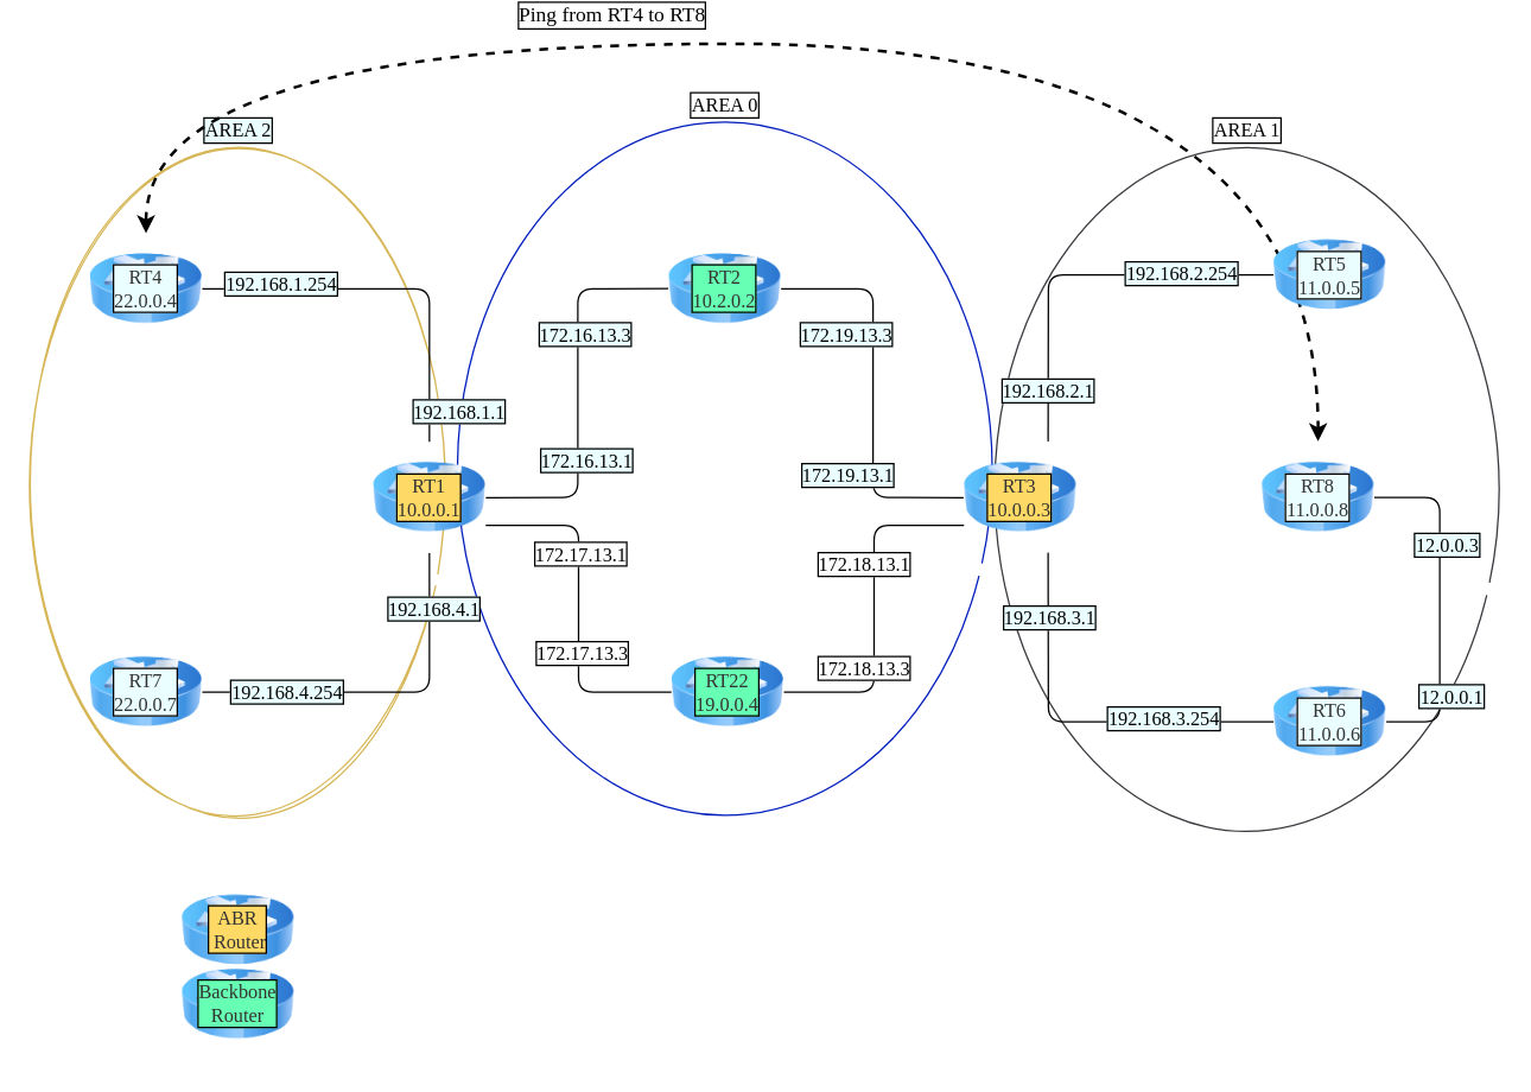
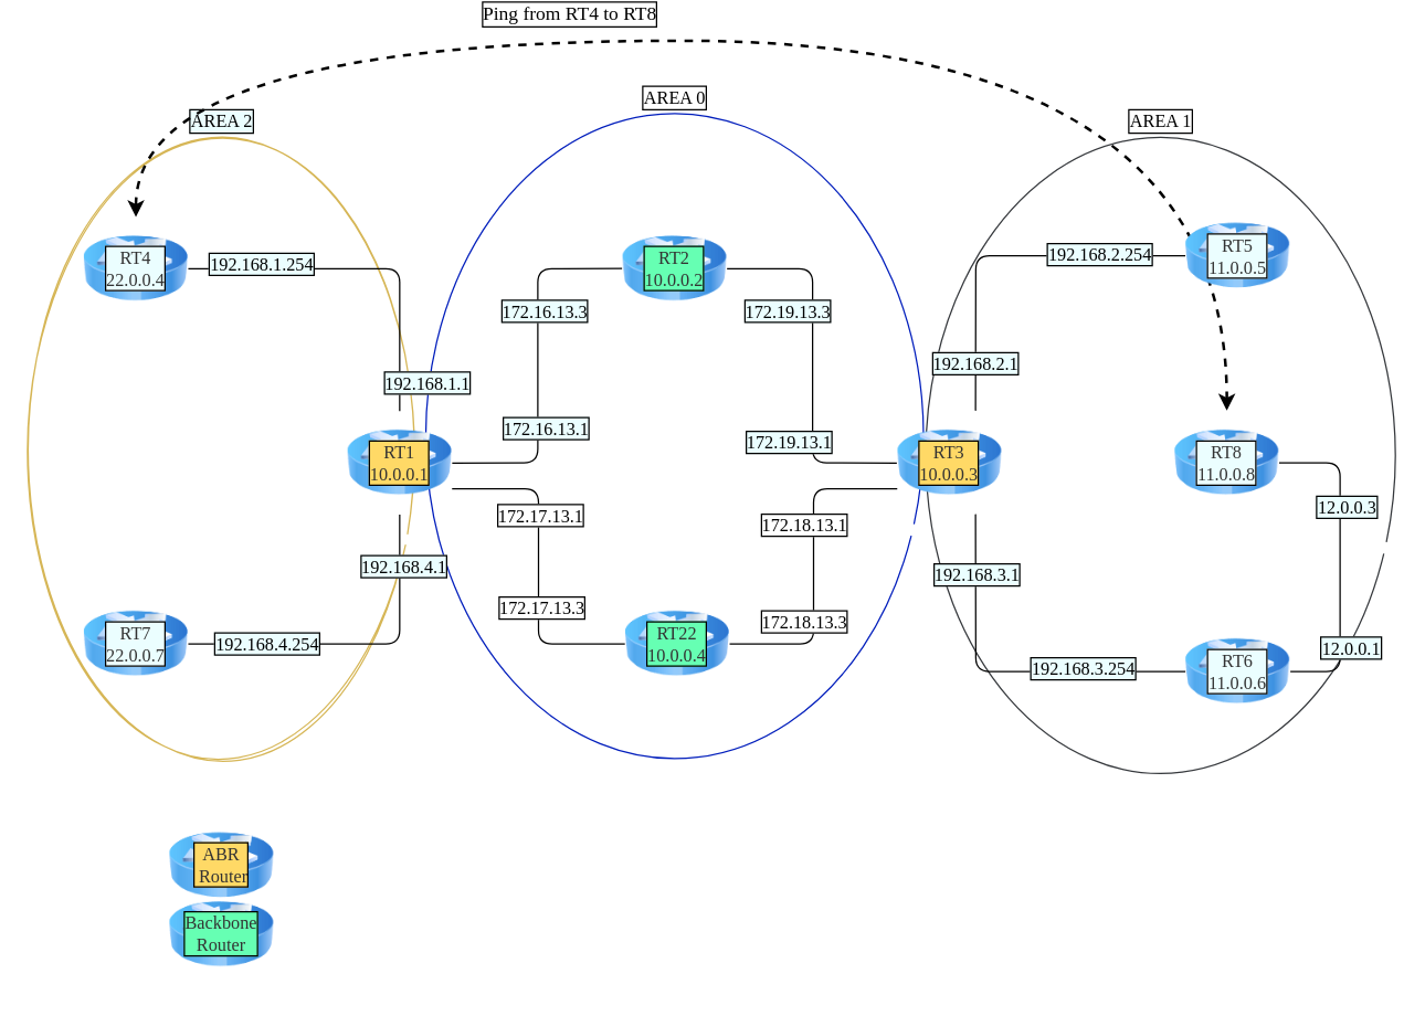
  <mxCell id="0" />
  <mxCell id="1" parent="0" />
  <mxCell id="2" value="AREA 2" style="verticalLabelPosition=top;verticalAlign=bottom;html=1;shape=mxgraph.basic.arc;startAngle=0.3;endAngle=0.294;labelBackgroundColor=#EBFEFF;labelBorderColor=default;fontFamily=Verdana;fontSize=13;fillColor=#fff2cc;strokeColor=#d6b656;strokeWidth=1;labelPosition=center;align=center;shadow=0;sketch=1;gradientColor=#3399FF;" parent="1" vertex="1"><mxGeometry x="20" y="90" width="280" height="451.3" as="geometry" /></mxCell>
  <mxCell id="3" value="&lt;font color=&quot;#000000&quot;&gt;AREA 0&lt;/font&gt;" style="verticalLabelPosition=top;verticalAlign=bottom;html=1;shape=mxgraph.basic.arc;startAngle=0.3;endAngle=0.294;labelBackgroundColor=none;labelBorderColor=default;fontFamily=Verdana;fontSize=13;fillColor=#0050ef;strokeColor=#001DBC;fontColor=#ffffff;labelPosition=center;align=center;" parent="1" vertex="1"><mxGeometry x="307.93" y="72.8" width="360.34" height="467.2" as="geometry" /></mxCell>
  <mxCell id="4" value="AREA 1" style="verticalLabelPosition=top;verticalAlign=bottom;html=1;shape=mxgraph.basic.arc;startAngle=0.3;endAngle=0.294;labelBackgroundColor=none;labelBorderColor=default;fontFamily=Verdana;fontSize=13;fillColor=#ffff88;strokeColor=#36393d;gradientColor=#C4FF8A;labelPosition=center;align=center;" parent="1" vertex="1"><mxGeometry x="670" y="90" width="340" height="460.79" as="geometry" /></mxCell>
  <mxCell id="5" value="RT7&lt;br&gt;22.0.0.7" style="image;html=1;image=img/lib/clip_art/networking/Router_Icon_128x128.png;sketch=0;fillColor=#f5f5f5;fontColor=#333333;strokeColor=default;fontSize=13;fontFamily=Verdana;whiteSpace=wrap;spacing=0;strokeWidth=0;backgroundOutline=0;comic=0;enumerate=0;metaEdit=0;fixDash=1;snapToPoint=1;fontStyle=0;verticalAlign=middle;labelPosition=center;verticalLabelPosition=middle;align=center;labelBorderColor=default;labelBackgroundColor=#EBFEFF;" parent="1" vertex="1"><mxGeometry x="60.008" y="419.488" width="75.862" height="74.961" as="geometry" /></mxCell>
  <mxCell id="6" style="edgeStyle=orthogonalEdgeStyle;orthogonalLoop=1;jettySize=auto;html=1;exitX=0.5;exitY=0;exitDx=0;exitDy=0;fontFamily=Verdana;fontSize=13;endArrow=classic;endFill=1;curved=1;strokeColor=#000000;dashed=1;strokeWidth=2;startArrow=classic;startFill=1;" parent="1" source="8" target="32" edge="1"><mxGeometry relative="1" as="geometry"><Array as="points"><mxPoint x="98" y="20" /><mxPoint x="888" y="20" /></Array></mxGeometry></mxCell>
  <mxCell id="7" value="Ping from RT4 to RT8" style="edgeLabel;html=1;align=center;verticalAlign=middle;resizable=0;points=[];fontSize=14;fontFamily=Verdana;labelBorderColor=default;" parent="6" vertex="1" connectable="0"><mxGeometry x="-0.229" y="2" relative="1" as="geometry"><mxPoint x="-16" y="-18" as="offset" /></mxGeometry></mxCell>
  <mxCell id="8" value="RT4&lt;br&gt;22.0.0.4" style="image;html=1;image=img/lib/clip_art/networking/Router_Icon_128x128.png;sketch=0;fillColor=#f5f5f5;fontColor=#333333;strokeColor=default;fontSize=13;fontFamily=Verdana;whiteSpace=wrap;spacing=0;strokeWidth=0;backgroundOutline=0;comic=0;enumerate=0;metaEdit=0;fixDash=1;snapToPoint=1;fontStyle=0;verticalAlign=middle;labelPosition=center;verticalLabelPosition=middle;align=center;labelBorderColor=default;labelBackgroundColor=#EBFEFF;" parent="1" vertex="1"><mxGeometry x="60.004" y="147.756" width="75.862" height="74.961" as="geometry" /></mxCell>
  <mxCell id="9" value="RT1&lt;br style=&quot;font-size: 13px;&quot;&gt;10.0.0.1" style="image;html=1;image=img/lib/clip_art/networking/Router_Icon_128x128.png;sketch=0;fillColor=#f5f5f5;fontColor=#333333;strokeColor=default;fontSize=13;fontFamily=Verdana;whiteSpace=wrap;spacing=0;strokeWidth=0;backgroundOutline=0;comic=0;enumerate=0;metaEdit=0;fixDash=1;snapToPoint=1;fontStyle=0;verticalAlign=middle;align=center;labelPosition=center;verticalLabelPosition=middle;labelBorderColor=default;labelBackgroundColor=#FFD966;" parent="1" vertex="1"><mxGeometry x="251.034" y="288.307" width="75.862" height="74.961" as="geometry" /></mxCell>
  <mxCell id="10" style="edgeStyle=elbowEdgeStyle;rounded=1;orthogonalLoop=1;jettySize=auto;html=1;exitX=1;exitY=0.5;exitDx=0;exitDy=0;entryX=0.5;entryY=1;entryDx=0;entryDy=0;startArrow=none;startFill=0;endArrow=none;endFill=0;fontFamily=Verdana;fontSize=13;fontStyle=0;spacing=0;verticalAlign=middle;labelBorderColor=default;labelBackgroundColor=#EBFEFF;" parent="1" source="5" target="9" edge="1"><mxGeometry relative="1" as="geometry"><Array as="points"><mxPoint x="288.966" y="410.118" /></Array></mxGeometry></mxCell>
  <mxCell id="11" value="192.168.4.254" style="edgeLabel;html=1;align=center;verticalAlign=middle;resizable=0;points=[];fontSize=13;fontFamily=Verdana;fontStyle=0;labelBorderColor=default;labelBackgroundColor=#EBFEFF;" parent="10" vertex="1" connectable="0"><mxGeometry x="-0.535" relative="1" as="geometry"><mxPoint as="offset" /></mxGeometry></mxCell>
  <mxCell id="12" value="192.168.4.1" style="edgeLabel;html=1;align=center;verticalAlign=middle;resizable=0;points=[];fontSize=13;fontFamily=Verdana;fontStyle=0;labelBorderColor=default;labelBackgroundColor=#EBFEFF;" parent="10" vertex="1" connectable="0"><mxGeometry x="0.705" y="-3" relative="1" as="geometry"><mxPoint as="offset" /></mxGeometry></mxCell>
  <mxCell id="13" style="edgeStyle=elbowEdgeStyle;rounded=1;orthogonalLoop=1;jettySize=auto;html=1;exitX=1;exitY=0.5;exitDx=0;exitDy=0;startArrow=none;startFill=0;endArrow=none;endFill=0;entryX=0.5;entryY=0;entryDx=0;entryDy=0;fontFamily=Verdana;fontSize=13;fontStyle=0;spacing=0;verticalAlign=middle;labelBorderColor=default;labelBackgroundColor=#EBFEFF;" parent="1" source="8" target="9" edge="1"><mxGeometry relative="1" as="geometry"><Array as="points"><mxPoint x="288.966" y="260.197" /></Array></mxGeometry></mxCell>
  <mxCell id="14" value="192.168.1.254" style="edgeLabel;html=1;align=center;verticalAlign=middle;resizable=0;points=[];fontFamily=Verdana;fontSize=13;fontStyle=0;spacing=0;labelBorderColor=default;labelBackgroundColor=#EBFEFF;" parent="13" vertex="1" connectable="0"><mxGeometry x="-0.243" y="-1" relative="1" as="geometry"><mxPoint x="-44" y="-5" as="offset" /></mxGeometry></mxCell>
  <mxCell id="15" value="192.168.1.1" style="edgeLabel;html=1;align=center;verticalAlign=middle;resizable=0;points=[];fontFamily=Verdana;fontSize=13;fontStyle=0;spacing=0;labelBorderColor=default;labelBackgroundColor=#EBFEFF;" parent="13" vertex="1" connectable="0"><mxGeometry x="0.643" y="4" relative="1" as="geometry"><mxPoint x="16" y="25" as="offset" /></mxGeometry></mxCell>
- <mxCell id="16" value="RT2&lt;br style=&quot;font-size: 13px;&quot;&gt;10.2.0.2" style="image;html=1;image=img/lib/clip_art/networking/Router_Icon_128x128.png;sketch=0;fillColor=#f5f5f5;fontColor=#333333;strokeColor=default;fontSize=13;fontFamily=Verdana;whiteSpace=wrap;spacing=0;strokeWidth=0;backgroundOutline=0;comic=0;enumerate=0;metaEdit=0;fixDash=1;snapToPoint=1;fontStyle=0;verticalAlign=middle;labelPosition=center;verticalLabelPosition=middle;align=center;labelBorderColor=default;labelBackgroundColor=#66FFB3;" parent="1" vertex="1"><mxGeometry x="450.172" y="147.756" width="75.862" height="74.961" as="geometry" /></mxCell>
+ <mxCell id="16" value="RT2&lt;br style=&quot;font-size: 13px;&quot;&gt;10.0.0.2" style="image;html=1;image=img/lib/clip_art/networking/Router_Icon_128x128.png;sketch=0;fillColor=#f5f5f5;fontColor=#333333;strokeColor=default;fontSize=13;fontFamily=Verdana;whiteSpace=wrap;spacing=0;strokeWidth=0;backgroundOutline=0;comic=0;enumerate=0;metaEdit=0;fixDash=1;snapToPoint=1;fontStyle=0;verticalAlign=middle;labelPosition=center;verticalLabelPosition=middle;align=center;labelBorderColor=default;labelBackgroundColor=#66FFB3;" parent="1" vertex="1"><mxGeometry x="450.172" y="147.756" width="75.862" height="74.961" as="geometry" /></mxCell>
  <mxCell id="17" style="edgeStyle=elbowEdgeStyle;rounded=1;orthogonalLoop=1;jettySize=auto;html=1;startArrow=none;startFill=0;endArrow=none;endFill=0;fontFamily=Verdana;fontSize=13;fontStyle=0;spacing=0;verticalAlign=middle;labelBorderColor=default;labelBackgroundColor=#EBFEFF;" parent="1" source="9" target="16" edge="1"><mxGeometry relative="1" as="geometry" /></mxCell>
  <mxCell id="18" value="172.16.13.1" style="edgeLabel;html=1;align=center;verticalAlign=middle;resizable=0;points=[];fontSize=13;fontFamily=Verdana;fontStyle=0;labelBorderColor=default;labelBackgroundColor=#EBFEFF;" parent="17" vertex="1" connectable="0"><mxGeometry x="-0.345" y="2" relative="1" as="geometry"><mxPoint x="7" y="-1" as="offset" /></mxGeometry></mxCell>
  <mxCell id="19" value="172.16.13.3" style="edgeLabel;html=1;align=center;verticalAlign=middle;resizable=0;points=[];fontSize=13;fontFamily=Verdana;fontStyle=0;labelBorderColor=default;labelBackgroundColor=#EBFEFF;" parent="17" vertex="1" connectable="0"><mxGeometry x="0.709" y="2" relative="1" as="geometry"><mxPoint x="-18" y="32" as="offset" /></mxGeometry></mxCell>
  <mxCell id="20" value="RT3&lt;br style=&quot;font-size: 13px;&quot;&gt;10.0.0.3" style="image;html=1;image=img/lib/clip_art/networking/Router_Icon_128x128.png;sketch=0;fillColor=#f5f5f5;fontColor=#333333;strokeColor=default;fontSize=13;fontFamily=Verdana;whiteSpace=wrap;spacing=0;strokeWidth=0;backgroundOutline=0;comic=0;enumerate=0;metaEdit=0;fixDash=1;snapToPoint=1;fontStyle=0;imageBackground=none;verticalAlign=middle;labelPosition=center;verticalLabelPosition=middle;align=center;labelBorderColor=default;labelBackgroundColor=#FFD966;" parent="1" vertex="1"><mxGeometry x="649.31" y="288.307" width="75.862" height="74.961" as="geometry" /></mxCell>
  <mxCell id="21" style="edgeStyle=elbowEdgeStyle;rounded=1;orthogonalLoop=1;jettySize=auto;html=1;exitX=1;exitY=0.5;exitDx=0;exitDy=0;startArrow=none;startFill=0;endArrow=none;endFill=0;fontFamily=Verdana;fontSize=13;fontStyle=0;spacing=0;verticalAlign=middle;labelBorderColor=default;labelBackgroundColor=#EBFEFF;" parent="1" source="16" target="20" edge="1"><mxGeometry relative="1" as="geometry" /></mxCell>
  <mxCell id="22" value="172.19.13.3" style="edgeLabel;html=1;align=center;verticalAlign=middle;resizable=0;points=[];fontSize=13;fontFamily=Verdana;fontStyle=0;labelBorderColor=default;labelBackgroundColor=#EBFEFF;" parent="21" vertex="1" connectable="0"><mxGeometry x="-0.675" y="2" relative="1" as="geometry"><mxPoint y="32" as="offset" /></mxGeometry></mxCell>
  <mxCell id="23" value="172.19.13.1" style="edgeLabel;html=1;align=center;verticalAlign=middle;resizable=0;points=[];fontSize=13;fontFamily=Verdana;fontStyle=0;labelBorderColor=default;labelBackgroundColor=#EBFEFF;" parent="21" vertex="1" connectable="0"><mxGeometry x="0.795" y="-1" relative="1" as="geometry"><mxPoint x="-52" y="-16" as="offset" /></mxGeometry></mxCell>
  <mxCell id="24" value="RT5&lt;br&gt;11.0.0.5" style="image;html=1;image=img/lib/clip_art/networking/Router_Icon_128x128.png;sketch=0;fillColor=#f5f5f5;fontColor=#333333;strokeColor=default;fontSize=13;fontFamily=Verdana;whiteSpace=wrap;spacing=0;strokeWidth=0;backgroundOutline=0;comic=0;enumerate=0;metaEdit=0;fixDash=1;snapToPoint=1;fontStyle=0;verticalAlign=middle;labelPosition=center;verticalLabelPosition=middle;align=center;labelBorderColor=default;labelBackgroundColor=#EBFEFF;" parent="1" vertex="1"><mxGeometry x="857.931" y="138.386" width="75.862" height="74.961" as="geometry" /></mxCell>
  <mxCell id="25" style="edgeStyle=elbowEdgeStyle;rounded=1;orthogonalLoop=1;jettySize=auto;html=1;entryX=0;entryY=0.5;entryDx=0;entryDy=0;startArrow=none;startFill=0;endArrow=none;endFill=0;fontFamily=Verdana;fontSize=13;fontStyle=0;spacing=0;verticalAlign=middle;labelBorderColor=default;labelBackgroundColor=#EBFEFF;" parent="1" source="20" target="24" edge="1"><mxGeometry relative="1" as="geometry"><Array as="points"><mxPoint x="706.207" y="250.827" /></Array></mxGeometry></mxCell>
  <mxCell id="26" value="192.168.2.254" style="edgeLabel;html=1;align=center;verticalAlign=middle;resizable=0;points=[];fontSize=13;fontFamily=Verdana;fontStyle=0;labelBorderColor=default;labelBackgroundColor=#EBFEFF;" parent="25" vertex="1" connectable="0"><mxGeometry x="0.52" y="1" relative="1" as="geometry"><mxPoint as="offset" /></mxGeometry></mxCell>
  <mxCell id="27" value="192.168.2.1" style="edgeLabel;html=1;align=center;verticalAlign=middle;resizable=0;points=[];fontSize=13;fontFamily=Verdana;fontStyle=0;labelBorderColor=default;labelBackgroundColor=#EBFEFF;" parent="25" vertex="1" connectable="0"><mxGeometry x="-0.746" y="1" relative="1" as="geometry"><mxPoint as="offset" /></mxGeometry></mxCell>
  <mxCell id="28" value="RT6&lt;br&gt;11.0.0.6" style="image;html=1;image=img/lib/clip_art/networking/Router_Icon_128x128.png;sketch=0;fillColor=#f5f5f5;fontColor=#333333;strokeColor=default;fontSize=13;fontFamily=Verdana;whiteSpace=wrap;spacing=0;strokeWidth=0;backgroundOutline=0;comic=0;enumerate=0;metaEdit=0;fixDash=1;snapToPoint=1;fontStyle=0;verticalAlign=middle;labelPosition=center;verticalLabelPosition=middle;align=center;labelBorderColor=default;labelBackgroundColor=#EBFEFF;" parent="1" vertex="1"><mxGeometry x="857.931" y="439.488" width="75.862" height="74.961" as="geometry" /></mxCell>
  <mxCell id="29" style="edgeStyle=elbowEdgeStyle;rounded=1;orthogonalLoop=1;jettySize=auto;html=1;startArrow=none;startFill=0;endArrow=none;endFill=0;fontFamily=Verdana;fontSize=13;fontStyle=0;spacing=0;verticalAlign=middle;labelBorderColor=default;labelBackgroundColor=#EBFEFF;" parent="1" source="20" target="28" edge="1"><mxGeometry relative="1" as="geometry"><Array as="points"><mxPoint x="706.207" y="372.638" /></Array></mxGeometry></mxCell>
  <mxCell id="30" value="192.168.3.254" style="edgeLabel;html=1;align=center;verticalAlign=middle;resizable=0;points=[];fontSize=13;fontFamily=Verdana;fontStyle=0;labelBorderColor=default;labelBackgroundColor=#EBFEFF;" parent="29" vertex="1" connectable="0"><mxGeometry x="0.446" y="2" relative="1" as="geometry"><mxPoint x="-1" as="offset" /></mxGeometry></mxCell>
  <mxCell id="31" value="192.168.3.1" style="edgeLabel;html=1;align=center;verticalAlign=middle;resizable=0;points=[];fontSize=13;fontFamily=Verdana;fontStyle=0;labelBorderColor=default;labelBackgroundColor=#EBFEFF;" parent="29" vertex="1" connectable="0"><mxGeometry x="-0.67" relative="1" as="geometry"><mxPoint as="offset" /></mxGeometry></mxCell>
  <mxCell id="32" value="RT8&lt;br&gt;11.0.0.8" style="image;html=1;image=img/lib/clip_art/networking/Router_Icon_128x128.png;sketch=0;fillColor=#f5f5f5;fontColor=#333333;strokeColor=default;fontSize=13;fontFamily=Verdana;whiteSpace=wrap;spacing=0;strokeWidth=0;backgroundOutline=0;comic=0;enumerate=0;metaEdit=0;fixDash=1;snapToPoint=1;fontStyle=0;verticalAlign=middle;labelPosition=center;verticalLabelPosition=middle;align=center;labelBorderColor=default;labelBackgroundColor=#EBFEFF;" parent="1" vertex="1"><mxGeometry x="850" y="288.309" width="75.862" height="74.961" as="geometry" /></mxCell>
  <mxCell id="33" style="edgeStyle=elbowEdgeStyle;rounded=1;orthogonalLoop=1;jettySize=auto;html=1;entryX=1;entryY=0.5;entryDx=0;entryDy=0;startArrow=none;startFill=0;endArrow=none;endFill=0;fontFamily=Verdana;fontSize=13;fontStyle=0;spacing=0;verticalAlign=middle;labelBorderColor=default;labelBackgroundColor=#EBFEFF;" parent="1" source="28" target="32" edge="1"><mxGeometry relative="1" as="geometry"><mxPoint x="945.172" y="456.969" as="sourcePoint" /><Array as="points"><mxPoint x="970" y="380" /><mxPoint x="992.586" y="513.189" /><mxPoint x="727.069" y="625.63" /></Array></mxGeometry></mxCell>
  <mxCell id="34" value="12.0.0.1" style="edgeLabel;html=1;align=center;verticalAlign=middle;resizable=0;points=[];fontSize=13;fontFamily=Verdana;labelBorderColor=default;labelBackgroundColor=#EBFEFF;" parent="33" vertex="1" connectable="0"><mxGeometry x="-0.814" y="1" relative="1" as="geometry"><mxPoint x="22" y="-16" as="offset" /></mxGeometry></mxCell>
  <mxCell id="35" value="12.0.0.3" style="edgeLabel;html=1;align=center;verticalAlign=middle;resizable=0;points=[];fontSize=13;fontFamily=Verdana;labelBorderColor=default;labelBackgroundColor=#EBFEFF;" parent="33" vertex="1" connectable="0"><mxGeometry x="0.379" y="-4" relative="1" as="geometry"><mxPoint y="4" as="offset" /></mxGeometry></mxCell>
  <mxCell id="36" style="edgeStyle=orthogonalEdgeStyle;orthogonalLoop=1;jettySize=auto;html=1;exitX=1;exitY=0.5;exitDx=0;exitDy=0;entryX=0;entryY=0.75;entryDx=0;entryDy=0;endArrow=none;endFill=0;rounded=1;" parent="1" source="42" target="20" edge="1"><mxGeometry relative="1" as="geometry" /></mxCell>
  <mxCell id="37" style="edgeStyle=orthogonalEdgeStyle;orthogonalLoop=1;jettySize=auto;html=1;exitX=0;exitY=0.5;exitDx=0;exitDy=0;entryX=1;entryY=0.75;entryDx=0;entryDy=0;endArrow=none;endFill=0;rounded=1;" parent="1" source="42" target="9" edge="1"><mxGeometry relative="1" as="geometry" /></mxCell>
  <mxCell id="38" value="172.17.13.1" style="edgeLabel;html=1;align=center;verticalAlign=middle;resizable=0;points=[];fontFamily=Verdana;fontSize=13;labelBorderColor=default;" parent="37" vertex="1" connectable="0"><mxGeometry x="0.591" y="3" relative="1" as="geometry"><mxPoint x="15" y="16" as="offset" /></mxGeometry></mxCell>
  <mxCell id="39" value="172.17.13.3" style="edgeLabel;html=1;align=center;verticalAlign=middle;resizable=0;points=[];fontFamily=Verdana;fontSize=13;labelBorderColor=default;" parent="37" vertex="1" connectable="0"><mxGeometry x="0.591" y="3" relative="1" as="geometry"><mxPoint x="16" y="83" as="offset" /></mxGeometry></mxCell>
  <mxCell id="40" value="172.18.13.1" style="edgeLabel;html=1;align=center;verticalAlign=middle;resizable=0;points=[];fontFamily=Verdana;fontSize=13;labelBorderColor=default;" parent="37" vertex="1" connectable="0"><mxGeometry x="0.591" y="3" relative="1" as="geometry"><mxPoint x="206" y="23" as="offset" /></mxGeometry></mxCell>
  <mxCell id="41" value="172.18.13.3" style="edgeLabel;html=1;align=center;verticalAlign=middle;resizable=0;points=[];fontFamily=Verdana;fontSize=13;labelBorderColor=default;" parent="37" vertex="1" connectable="0"><mxGeometry x="0.591" y="3" relative="1" as="geometry"><mxPoint x="206" y="93" as="offset" /></mxGeometry></mxCell>
- <mxCell id="42" value="RT22&lt;br style=&quot;font-size: 13px&quot;&gt;19.0.0.4" style="image;html=1;image=img/lib/clip_art/networking/Router_Icon_128x128.png;sketch=0;fillColor=#f5f5f5;fontColor=#333333;strokeColor=default;fontSize=13;fontFamily=Verdana;whiteSpace=wrap;spacing=0;strokeWidth=0;backgroundOutline=0;comic=0;enumerate=0;metaEdit=0;fixDash=1;snapToPoint=1;fontStyle=0;verticalAlign=middle;labelPosition=center;verticalLabelPosition=middle;align=center;labelBorderColor=default;labelBackgroundColor=#66FFB3;" parent="1" vertex="1"><mxGeometry x="452.072" y="419.486" width="75.862" height="74.961" as="geometry" /></mxCell>
+ <mxCell id="42" value="RT22&lt;br style=&quot;font-size: 13px&quot;&gt;10.0.0.4" style="image;html=1;image=img/lib/clip_art/networking/Router_Icon_128x128.png;sketch=0;fillColor=#f5f5f5;fontColor=#333333;strokeColor=default;fontSize=13;fontFamily=Verdana;whiteSpace=wrap;spacing=0;strokeWidth=0;backgroundOutline=0;comic=0;enumerate=0;metaEdit=0;fixDash=1;snapToPoint=1;fontStyle=0;verticalAlign=middle;labelPosition=center;verticalLabelPosition=middle;align=center;labelBorderColor=default;labelBackgroundColor=#66FFB3;" parent="1" vertex="1"><mxGeometry x="452.072" y="419.486" width="75.862" height="74.961" as="geometry" /></mxCell>
  <mxCell id="43" value="ABR&lt;br&gt;&amp;nbsp;Router" style="image;html=1;image=img/lib/clip_art/networking/Router_Icon_128x128.png;sketch=0;fillColor=#f5f5f5;fontColor=#333333;strokeColor=default;fontSize=13;fontFamily=Verdana;whiteSpace=wrap;spacing=0;strokeWidth=0;backgroundOutline=0;comic=0;enumerate=0;metaEdit=0;fixDash=1;snapToPoint=1;fontStyle=0;imageBackground=none;verticalAlign=middle;labelPosition=center;verticalLabelPosition=middle;align=center;labelBorderColor=default;labelBackgroundColor=#FFD966;" vertex="1" parent="1"><mxGeometry x="122.07" y="579.997" width="75.862" height="74.961" as="geometry" /></mxCell>
  <mxCell id="44" value="Backbone&lt;br&gt;Router" style="image;html=1;image=img/lib/clip_art/networking/Router_Icon_128x128.png;sketch=0;fillColor=#f5f5f5;fontColor=#333333;strokeColor=default;fontSize=13;fontFamily=Verdana;whiteSpace=wrap;spacing=0;strokeWidth=0;backgroundOutline=0;comic=0;enumerate=0;metaEdit=0;fixDash=1;snapToPoint=1;fontStyle=0;verticalAlign=middle;labelPosition=center;verticalLabelPosition=middle;align=center;labelBorderColor=default;labelBackgroundColor=#66FFB3;" vertex="1" parent="1"><mxGeometry x="122.072" y="629.996" width="75.862" height="74.961" as="geometry" /></mxCell>
